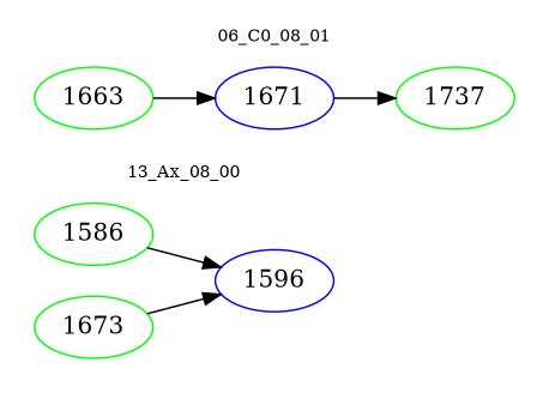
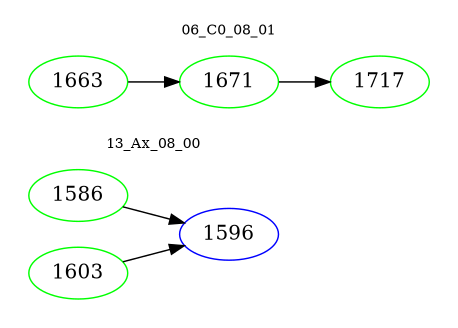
  digraph {
    fontname="DejaVu Serif"
    rankdir=LR
    node [color=green fontname="DejaVu Serif"]
    edge [color=black fontname="DejaVu Serif"]
    n1 [label=1586]
    n2 [color=blue label=1596]
-   n3 [label=1673]
+   n3 [label=1603]
    n4 [label=1663]
-   n5 [color=blue label=1671]
-   n6 [label=1737]
+   n5 [label=1671]
+   n6 [label=1717]
    subgraph cluster_1 {
      color=white
      fontsize=10
      label="13_Ax_08_00"
      n1
      n2
      n3
    }
    subgraph cluster_2 {
      color=white
      fontsize=10
      label="06_C0_08_01"
      n4
      n5
      n6
    }
    n1 -> n2
    n3 -> n2
    n4 -> n5
    n5 -> n6
  }
